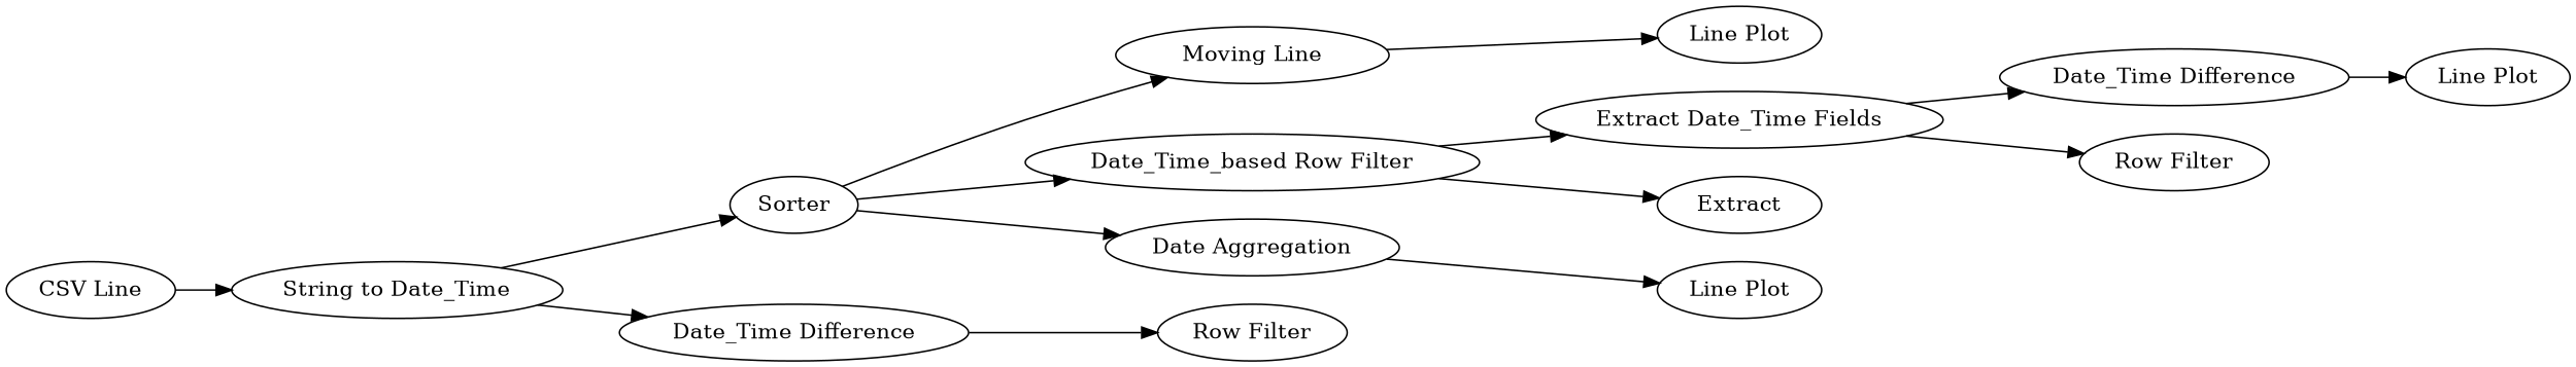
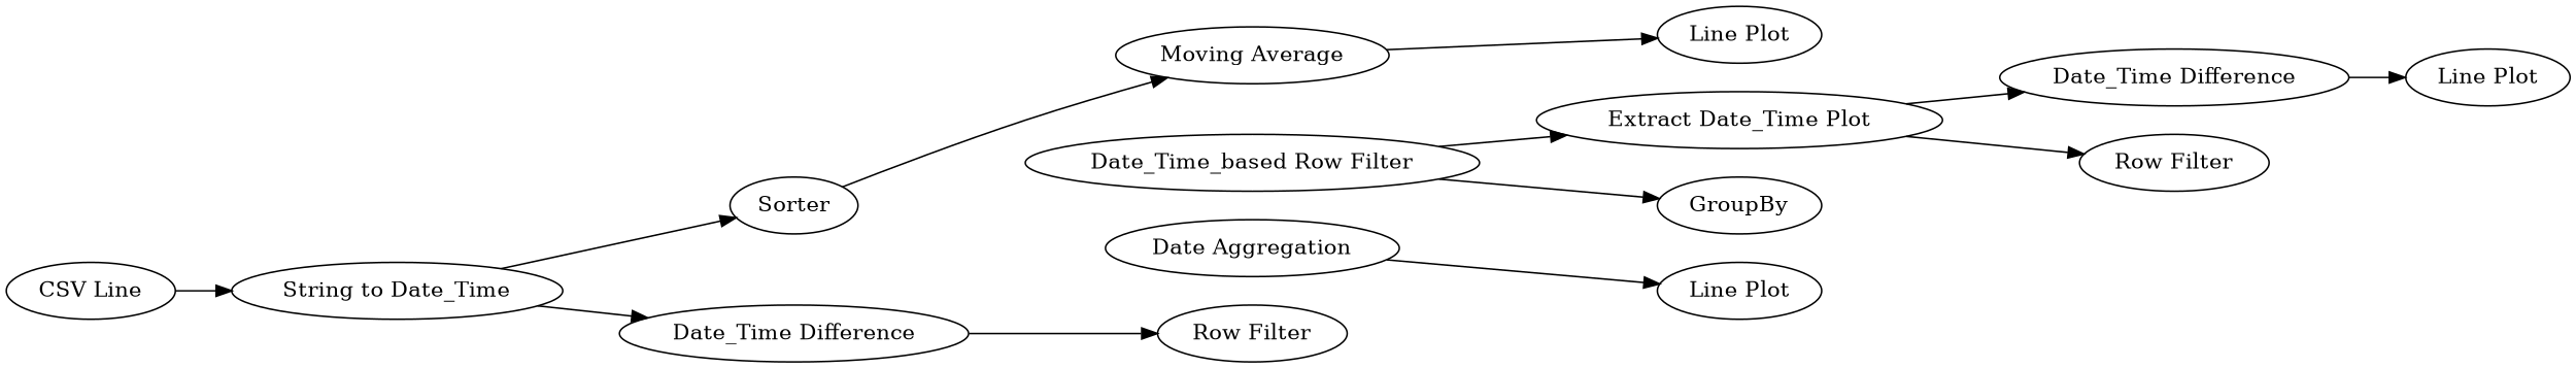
  digraph {
    rankdir=LR
    n1 [label="Date_Time Difference"]
    n2 [label="Line Plot"]
    n3 [label=Sorter]
-   n4 [label="Moving Line"]
+   n4 [label="Moving Average"]
    n5 [label="Date_Time_based Row Filter"]
    n6 [label="Date Aggregation"]
    n7 [label="Line Plot"]
-   n8 [label="Extract Date_Time Fields"]
-   n9 [label=Extract]
+   n8 [label="Extract Date_Time Plot"]
+   n9 [label=GroupBy]
    n10 [label="Line Plot"]
    n11 [label="Row Filter"]
    n12 [label="String to Date_Time"]
    n13 [label="Date_Time Difference"]
    n14 [label="Row Filter"]
    n15 [label="CSV Line"]
    n1 -> n2
    n3 -> n4
-   n3 -> n5
-   n3 -> n6
    n4 -> n7
    n5 -> n8
    n5 -> n9
    n6 -> n10
    n8 -> n1
    n8 -> n11
    n12 -> n3
    n12 -> n13
    n13 -> n14
    n15 -> n12
  }
